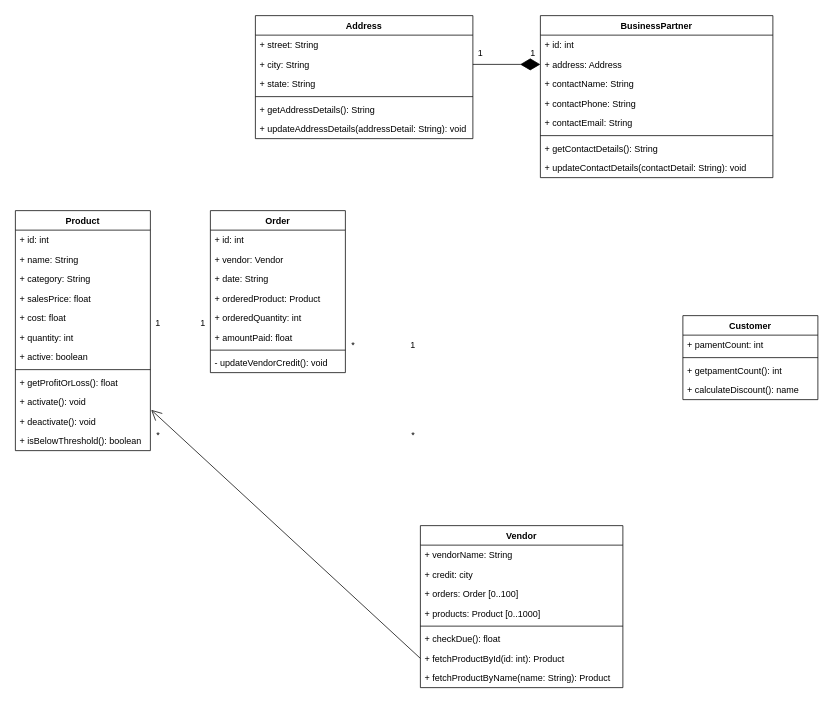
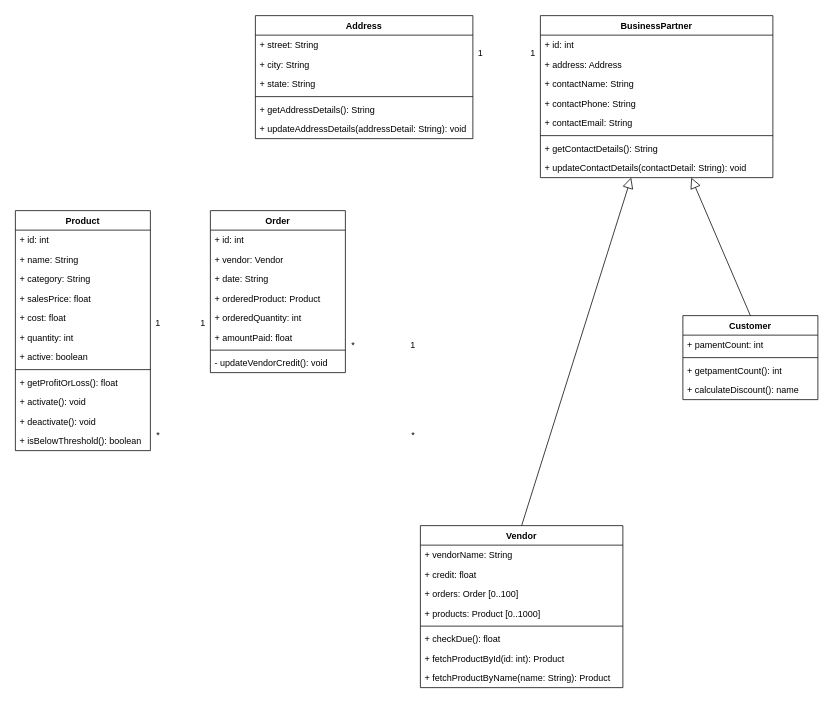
  <mxCell id="0" />
  <mxCell id="1" parent="0" />
  <mxCell id="2" value="Product" style="swimlane;fontStyle=1;align=center;verticalAlign=top;childLayout=stackLayout;horizontal=1;startSize=26;horizontalStack=0;resizeParent=1;resizeParentMax=0;resizeLast=0;collapsible=1;marginBottom=0;" parent="1" vertex="1"><mxGeometry x="20" y="280" width="180" height="320" as="geometry"><mxRectangle x="200" y="120" width="80" height="26" as="alternateBounds" /></mxGeometry></mxCell>
  <mxCell id="3" value="+ id: int" style="text;strokeColor=none;fillColor=none;align=left;verticalAlign=top;spacingLeft=4;spacingRight=4;overflow=hidden;rotatable=0;points=[[0,0.5],[1,0.5]];portConstraint=eastwest;" parent="2" vertex="1"><mxGeometry y="26" width="180" height="26" as="geometry" /></mxCell>
  <mxCell id="4" value="+ name: String" style="text;strokeColor=none;fillColor=none;align=left;verticalAlign=top;spacingLeft=4;spacingRight=4;overflow=hidden;rotatable=0;points=[[0,0.5],[1,0.5]];portConstraint=eastwest;" parent="2" vertex="1"><mxGeometry y="52" width="180" height="26" as="geometry" /></mxCell>
  <mxCell id="5" value="+ category: String" style="text;strokeColor=none;fillColor=none;align=left;verticalAlign=top;spacingLeft=4;spacingRight=4;overflow=hidden;rotatable=0;points=[[0,0.5],[1,0.5]];portConstraint=eastwest;" parent="2" vertex="1"><mxGeometry y="78" width="180" height="26" as="geometry" /></mxCell>
  <mxCell id="6" value="+ salesPrice: float" style="text;strokeColor=none;fillColor=none;align=left;verticalAlign=top;spacingLeft=4;spacingRight=4;overflow=hidden;rotatable=0;points=[[0,0.5],[1,0.5]];portConstraint=eastwest;" parent="2" vertex="1"><mxGeometry y="104" width="180" height="26" as="geometry" /></mxCell>
  <mxCell id="7" value="+ cost: float" style="text;strokeColor=none;fillColor=none;align=left;verticalAlign=top;spacingLeft=4;spacingRight=4;overflow=hidden;rotatable=0;points=[[0,0.5],[1,0.5]];portConstraint=eastwest;" parent="2" vertex="1"><mxGeometry y="130" width="180" height="26" as="geometry" /></mxCell>
  <mxCell id="8" value="+ quantity: int" style="text;strokeColor=none;fillColor=none;align=left;verticalAlign=top;spacingLeft=4;spacingRight=4;overflow=hidden;rotatable=0;points=[[0,0.5],[1,0.5]];portConstraint=eastwest;" parent="2" vertex="1"><mxGeometry y="156" width="180" height="26" as="geometry" /></mxCell>
  <mxCell id="9" value="+ active: boolean" style="text;strokeColor=none;fillColor=none;align=left;verticalAlign=top;spacingLeft=4;spacingRight=4;overflow=hidden;rotatable=0;points=[[0,0.5],[1,0.5]];portConstraint=eastwest;" parent="2" vertex="1"><mxGeometry y="182" width="180" height="26" as="geometry" /></mxCell>
  <mxCell id="10" value="" style="line;strokeWidth=1;fillColor=none;align=left;verticalAlign=middle;spacingTop=-1;spacingLeft=3;spacingRight=3;rotatable=0;labelPosition=right;points=[];portConstraint=eastwest;" parent="2" vertex="1"><mxGeometry y="208" width="180" height="8" as="geometry" /></mxCell>
  <mxCell id="11" value="+ getProfitOrLoss(): float" style="text;strokeColor=none;fillColor=none;align=left;verticalAlign=top;spacingLeft=4;spacingRight=4;overflow=hidden;rotatable=0;points=[[0,0.5],[1,0.5]];portConstraint=eastwest;" parent="2" vertex="1"><mxGeometry y="216" width="180" height="26" as="geometry" /></mxCell>
  <mxCell id="12" value="+ activate(): void" style="text;strokeColor=none;fillColor=none;align=left;verticalAlign=top;spacingLeft=4;spacingRight=4;overflow=hidden;rotatable=0;points=[[0,0.5],[1,0.5]];portConstraint=eastwest;" parent="2" vertex="1"><mxGeometry y="242" width="180" height="26" as="geometry" /></mxCell>
  <mxCell id="13" value="+ deactivate(): void" style="text;strokeColor=none;fillColor=none;align=left;verticalAlign=top;spacingLeft=4;spacingRight=4;overflow=hidden;rotatable=0;points=[[0,0.5],[1,0.5]];portConstraint=eastwest;" parent="2" vertex="1"><mxGeometry y="268" width="180" height="26" as="geometry" /></mxCell>
  <mxCell id="14" value="+ isBelowThreshold(): boolean" style="text;strokeColor=none;fillColor=none;align=left;verticalAlign=top;spacingLeft=4;spacingRight=4;overflow=hidden;rotatable=0;points=[[0,0.5],[1,0.5]];portConstraint=eastwest;" parent="2" vertex="1"><mxGeometry y="294" width="180" height="26" as="geometry" /></mxCell>
- <mxCell id="15" value="" style="endArrow=open;endFill=1;endSize=12;html=1;exitX=0;exitY=0.5;exitDx=0;exitDy=0;entryX=1.006;entryY=-0.09;entryDx=0;entryDy=0;entryPerimeter=0;" parent="1" source="45" target="13" edge="1"><mxGeometry width="160" relative="1" as="geometry"><mxPoint x="270" y="690" as="sourcePoint" /><mxPoint x="182" y="597" as="targetPoint" /></mxGeometry></mxCell>
  <mxCell id="16" value="1" style="text;html=1;align=center;verticalAlign=middle;resizable=0;points=[];autosize=1;" parent="1" vertex="1"><mxGeometry x="200" y="420" width="20" height="20" as="geometry" /></mxCell>
  <mxCell id="17" value="1" style="text;html=1;align=center;verticalAlign=middle;resizable=0;points=[];autosize=1;" parent="1" vertex="1"><mxGeometry x="260" y="420" width="20" height="20" as="geometry" /></mxCell>
  <mxCell id="18" value="*" style="text;html=1;align=center;verticalAlign=middle;resizable=0;points=[];autosize=1;" parent="1" vertex="1"><mxGeometry x="200" y="570" width="20" height="20" as="geometry" /></mxCell>
  <mxCell id="19" value="*" style="text;html=1;align=center;verticalAlign=middle;resizable=0;points=[];autosize=1;" parent="1" vertex="1"><mxGeometry x="540" y="570" width="20" height="20" as="geometry" /></mxCell>
  <mxCell id="20" value="*" style="text;html=1;align=center;verticalAlign=middle;resizable=0;points=[];autosize=1;" parent="1" vertex="1"><mxGeometry x="460" y="450" width="20" height="20" as="geometry" /></mxCell>
  <mxCell id="21" value="1" style="text;html=1;align=center;verticalAlign=middle;resizable=0;points=[];autosize=1;" parent="1" vertex="1"><mxGeometry x="540" y="450" width="20" height="20" as="geometry" /></mxCell>
  <mxCell id="22" value="Customer" style="swimlane;fontStyle=1;align=center;verticalAlign=top;childLayout=stackLayout;horizontal=1;startSize=26;horizontalStack=0;resizeParent=1;resizeParentMax=0;resizeLast=0;collapsible=1;marginBottom=0;" parent="1" vertex="1"><mxGeometry x="910" y="420" width="180" height="112" as="geometry"><mxRectangle x="200" y="120" width="80" height="26" as="alternateBounds" /></mxGeometry></mxCell>
  <mxCell id="23" value="+ pamentCount: int" style="text;strokeColor=none;fillColor=none;align=left;verticalAlign=top;spacingLeft=4;spacingRight=4;overflow=hidden;rotatable=0;points=[[0,0.5],[1,0.5]];portConstraint=eastwest;" parent="22" vertex="1"><mxGeometry y="26" width="180" height="26" as="geometry" /></mxCell>
  <mxCell id="24" value="" style="line;strokeWidth=1;fillColor=none;align=left;verticalAlign=middle;spacingTop=-1;spacingLeft=3;spacingRight=3;rotatable=0;labelPosition=right;points=[];portConstraint=eastwest;" parent="22" vertex="1"><mxGeometry y="52" width="180" height="8" as="geometry" /></mxCell>
  <mxCell id="25" value="+ getpamentCount(): int" style="text;strokeColor=none;fillColor=none;align=left;verticalAlign=top;spacingLeft=4;spacingRight=4;overflow=hidden;rotatable=0;points=[[0,0.5],[1,0.5]];portConstraint=eastwest;" parent="22" vertex="1"><mxGeometry y="60" width="180" height="26" as="geometry" /></mxCell>
  <mxCell id="26" value="+ calculateDiscount(): name" style="text;strokeColor=none;fillColor=none;align=left;verticalAlign=top;spacingLeft=4;spacingRight=4;overflow=hidden;rotatable=0;points=[[0,0.5],[1,0.5]];portConstraint=eastwest;" parent="22" vertex="1"><mxGeometry y="86" width="180" height="26" as="geometry" /></mxCell>
  <mxCell id="27" value="BusinessPartner" style="swimlane;fontStyle=1;align=center;verticalAlign=top;childLayout=stackLayout;horizontal=1;startSize=26;horizontalStack=0;resizeParent=1;resizeParentMax=0;resizeLast=0;collapsible=1;marginBottom=0;" parent="1" vertex="1"><mxGeometry x="720" y="20" width="310" height="216" as="geometry"><mxRectangle x="200" y="120" width="80" height="26" as="alternateBounds" /></mxGeometry></mxCell>
  <mxCell id="28" value="+ id: int" style="text;strokeColor=none;fillColor=none;align=left;verticalAlign=top;spacingLeft=4;spacingRight=4;overflow=hidden;rotatable=0;points=[[0,0.5],[1,0.5]];portConstraint=eastwest;" parent="27" vertex="1"><mxGeometry y="26" width="310" height="26" as="geometry" /></mxCell>
  <mxCell id="29" value="+ address: Address" style="text;strokeColor=none;fillColor=none;align=left;verticalAlign=top;spacingLeft=4;spacingRight=4;overflow=hidden;rotatable=0;points=[[0,0.5],[1,0.5]];portConstraint=eastwest;" parent="27" vertex="1"><mxGeometry y="52" width="310" height="26" as="geometry" /></mxCell>
  <mxCell id="30" value="+ contactName: String" style="text;strokeColor=none;fillColor=none;align=left;verticalAlign=top;spacingLeft=4;spacingRight=4;overflow=hidden;rotatable=0;points=[[0,0.5],[1,0.5]];portConstraint=eastwest;" parent="27" vertex="1"><mxGeometry y="78" width="310" height="26" as="geometry" /></mxCell>
  <mxCell id="31" value="+ contactPhone: String" style="text;strokeColor=none;fillColor=none;align=left;verticalAlign=top;spacingLeft=4;spacingRight=4;overflow=hidden;rotatable=0;points=[[0,0.5],[1,0.5]];portConstraint=eastwest;" parent="27" vertex="1"><mxGeometry y="104" width="310" height="26" as="geometry" /></mxCell>
  <mxCell id="32" value="+ contactEmail: String" style="text;strokeColor=none;fillColor=none;align=left;verticalAlign=top;spacingLeft=4;spacingRight=4;overflow=hidden;rotatable=0;points=[[0,0.5],[1,0.5]];portConstraint=eastwest;" parent="27" vertex="1"><mxGeometry y="130" width="310" height="26" as="geometry" /></mxCell>
  <mxCell id="33" value="" style="line;strokeWidth=1;fillColor=none;align=left;verticalAlign=middle;spacingTop=-1;spacingLeft=3;spacingRight=3;rotatable=0;labelPosition=right;points=[];portConstraint=eastwest;" parent="27" vertex="1"><mxGeometry y="156" width="310" height="8" as="geometry" /></mxCell>
  <mxCell id="34" value="+ getContactDetails(): String" style="text;strokeColor=none;fillColor=none;align=left;verticalAlign=top;spacingLeft=4;spacingRight=4;overflow=hidden;rotatable=0;points=[[0,0.5],[1,0.5]];portConstraint=eastwest;" parent="27" vertex="1"><mxGeometry y="164" width="310" height="26" as="geometry" /></mxCell>
  <mxCell id="35" value="+ updateContactDetails(contactDetail: String): void" style="text;strokeColor=none;fillColor=none;align=left;verticalAlign=top;spacingLeft=4;spacingRight=4;overflow=hidden;rotatable=0;points=[[0,0.5],[1,0.5]];portConstraint=eastwest;" parent="27" vertex="1"><mxGeometry y="190" width="310" height="26" as="geometry" /></mxCell>
+ <mxCell id="36" value="" style="edgeStyle=none;html=1;endSize=12;endArrow=block;endFill=0;exitX=0.5;exitY=0;exitDx=0;exitDy=0;" parent="1" source="38" target="27" edge="1"><mxGeometry width="160" relative="1" as="geometry"><mxPoint x="510" y="260" as="sourcePoint" /><mxPoint x="670" y="260" as="targetPoint" /></mxGeometry></mxCell>
+ <mxCell id="37" value="" style="edgeStyle=none;html=1;endSize=12;endArrow=block;endFill=0;exitX=0.5;exitY=0;exitDx=0;exitDy=0;" parent="1" source="22" target="27" edge="1"><mxGeometry width="160" relative="1" as="geometry"><mxPoint x="685" y="430" as="sourcePoint" /><mxPoint x="857.043" y="350" as="targetPoint" /></mxGeometry></mxCell>
  <mxCell id="38" value="Vendor" style="swimlane;fontStyle=1;align=center;verticalAlign=top;childLayout=stackLayout;horizontal=1;startSize=26;horizontalStack=0;resizeParent=1;resizeParentMax=0;resizeLast=0;collapsible=1;marginBottom=0;" parent="1" vertex="1"><mxGeometry x="560" y="700" width="270" height="216" as="geometry"><mxRectangle x="200" y="120" width="80" height="26" as="alternateBounds" /></mxGeometry></mxCell>
  <mxCell id="39" value="+ vendorName: String" style="text;strokeColor=none;fillColor=none;align=left;verticalAlign=top;spacingLeft=4;spacingRight=4;overflow=hidden;rotatable=0;points=[[0,0.5],[1,0.5]];portConstraint=eastwest;" parent="38" vertex="1"><mxGeometry y="26" width="270" height="26" as="geometry" /></mxCell>
- <mxCell id="40" value="+ credit: city" style="text;strokeColor=none;fillColor=none;align=left;verticalAlign=top;spacingLeft=4;spacingRight=4;overflow=hidden;rotatable=0;points=[[0,0.5],[1,0.5]];portConstraint=eastwest;" parent="38" vertex="1"><mxGeometry y="52" width="270" height="26" as="geometry" /></mxCell>
+ <mxCell id="40" value="+ credit: float" style="text;strokeColor=none;fillColor=none;align=left;verticalAlign=top;spacingLeft=4;spacingRight=4;overflow=hidden;rotatable=0;points=[[0,0.5],[1,0.5]];portConstraint=eastwest;" parent="38" vertex="1"><mxGeometry y="52" width="270" height="26" as="geometry" /></mxCell>
  <mxCell id="41" value="+ orders: Order [0..100]" style="text;strokeColor=none;fillColor=none;align=left;verticalAlign=top;spacingLeft=4;spacingRight=4;overflow=hidden;rotatable=0;points=[[0,0.5],[1,0.5]];portConstraint=eastwest;" parent="38" vertex="1"><mxGeometry y="78" width="270" height="26" as="geometry" /></mxCell>
  <mxCell id="42" value="+ products: Product [0..1000]" style="text;strokeColor=none;fillColor=none;align=left;verticalAlign=top;spacingLeft=4;spacingRight=4;overflow=hidden;rotatable=0;points=[[0,0.5],[1,0.5]];portConstraint=eastwest;" parent="38" vertex="1"><mxGeometry y="104" width="270" height="26" as="geometry" /></mxCell>
  <mxCell id="43" value="" style="line;strokeWidth=1;fillColor=none;align=left;verticalAlign=middle;spacingTop=-1;spacingLeft=3;spacingRight=3;rotatable=0;labelPosition=right;points=[];portConstraint=eastwest;" parent="38" vertex="1"><mxGeometry y="130" width="270" height="8" as="geometry" /></mxCell>
  <mxCell id="44" value="+ checkDue(): float" style="text;strokeColor=none;fillColor=none;align=left;verticalAlign=top;spacingLeft=4;spacingRight=4;overflow=hidden;rotatable=0;points=[[0,0.5],[1,0.5]];portConstraint=eastwest;" parent="38" vertex="1"><mxGeometry y="138" width="270" height="26" as="geometry" /></mxCell>
  <mxCell id="45" value="+ fetchProductById(id: int): Product" style="text;strokeColor=none;fillColor=none;align=left;verticalAlign=top;spacingLeft=4;spacingRight=4;overflow=hidden;rotatable=0;points=[[0,0.5],[1,0.5]];portConstraint=eastwest;" parent="38" vertex="1"><mxGeometry y="164" width="270" height="26" as="geometry" /></mxCell>
  <mxCell id="46" value="+ fetchProductByName(name: String): Product" style="text;strokeColor=none;fillColor=none;align=left;verticalAlign=top;spacingLeft=4;spacingRight=4;overflow=hidden;rotatable=0;points=[[0,0.5],[1,0.5]];portConstraint=eastwest;" parent="38" vertex="1"><mxGeometry y="190" width="270" height="26" as="geometry" /></mxCell>
  <mxCell id="47" value="Address" style="swimlane;fontStyle=1;align=center;verticalAlign=top;childLayout=stackLayout;horizontal=1;startSize=26;horizontalStack=0;resizeParent=1;resizeParentMax=0;resizeLast=0;collapsible=1;marginBottom=0;" parent="1" vertex="1"><mxGeometry x="340" y="20" width="290" height="164" as="geometry"><mxRectangle x="200" y="120" width="80" height="26" as="alternateBounds" /></mxGeometry></mxCell>
  <mxCell id="48" value="+ street: String" style="text;strokeColor=none;fillColor=none;align=left;verticalAlign=top;spacingLeft=4;spacingRight=4;overflow=hidden;rotatable=0;points=[[0,0.5],[1,0.5]];portConstraint=eastwest;" parent="47" vertex="1"><mxGeometry y="26" width="290" height="26" as="geometry" /></mxCell>
  <mxCell id="49" value="+ city: String" style="text;strokeColor=none;fillColor=none;align=left;verticalAlign=top;spacingLeft=4;spacingRight=4;overflow=hidden;rotatable=0;points=[[0,0.5],[1,0.5]];portConstraint=eastwest;" parent="47" vertex="1"><mxGeometry y="52" width="290" height="26" as="geometry" /></mxCell>
  <mxCell id="50" value="+ state: String" style="text;strokeColor=none;fillColor=none;align=left;verticalAlign=top;spacingLeft=4;spacingRight=4;overflow=hidden;rotatable=0;points=[[0,0.5],[1,0.5]];portConstraint=eastwest;" parent="47" vertex="1"><mxGeometry y="78" width="290" height="26" as="geometry" /></mxCell>
  <mxCell id="51" value="" style="line;strokeWidth=1;fillColor=none;align=left;verticalAlign=middle;spacingTop=-1;spacingLeft=3;spacingRight=3;rotatable=0;labelPosition=right;points=[];portConstraint=eastwest;" parent="47" vertex="1"><mxGeometry y="104" width="290" height="8" as="geometry" /></mxCell>
  <mxCell id="52" value="+ getAddressDetails(): String" style="text;strokeColor=none;fillColor=none;align=left;verticalAlign=top;spacingLeft=4;spacingRight=4;overflow=hidden;rotatable=0;points=[[0,0.5],[1,0.5]];portConstraint=eastwest;" parent="47" vertex="1"><mxGeometry y="112" width="290" height="26" as="geometry" /></mxCell>
  <mxCell id="53" value="+ updateAddressDetails(addressDetail: String): void" style="text;strokeColor=none;fillColor=none;align=left;verticalAlign=top;spacingLeft=4;spacingRight=4;overflow=hidden;rotatable=0;points=[[0,0.5],[1,0.5]];portConstraint=eastwest;" parent="47" vertex="1"><mxGeometry y="138" width="290" height="26" as="geometry" /></mxCell>
- <mxCell id="54" value="" style="endArrow=diamondThin;endFill=1;endSize=24;html=1;exitX=1;exitY=0.5;exitDx=0;exitDy=0;entryX=0;entryY=0.5;entryDx=0;entryDy=0;" parent="1" source="49" target="29" edge="1"><mxGeometry width="160" relative="1" as="geometry"><mxPoint x="470" y="250" as="sourcePoint" /><mxPoint x="630" y="250" as="targetPoint" /></mxGeometry></mxCell>
  <mxCell id="55" value="1" style="text;html=1;align=center;verticalAlign=middle;resizable=0;points=[];autosize=1;" parent="1" vertex="1"><mxGeometry x="630" y="60" width="20" height="20" as="geometry" /></mxCell>
  <mxCell id="56" value="1" style="text;html=1;align=center;verticalAlign=middle;resizable=0;points=[];autosize=1;" parent="1" vertex="1"><mxGeometry x="700" y="60" width="20" height="20" as="geometry" /></mxCell>
  <mxCell id="57" value="Order" style="swimlane;fontStyle=1;align=center;verticalAlign=top;childLayout=stackLayout;horizontal=1;startSize=26;horizontalStack=0;resizeParent=1;resizeParentMax=0;resizeLast=0;collapsible=1;marginBottom=0;" parent="1" vertex="1"><mxGeometry x="280" y="280" width="180" height="216" as="geometry"><mxRectangle x="200" y="120" width="80" height="26" as="alternateBounds" /></mxGeometry></mxCell>
  <mxCell id="58" value="+ id: int" style="text;strokeColor=none;fillColor=none;align=left;verticalAlign=top;spacingLeft=4;spacingRight=4;overflow=hidden;rotatable=0;points=[[0,0.5],[1,0.5]];portConstraint=eastwest;" parent="57" vertex="1"><mxGeometry y="26" width="180" height="26" as="geometry" /></mxCell>
  <mxCell id="59" value="+ vendor: Vendor" style="text;strokeColor=none;fillColor=none;align=left;verticalAlign=top;spacingLeft=4;spacingRight=4;overflow=hidden;rotatable=0;points=[[0,0.5],[1,0.5]];portConstraint=eastwest;" parent="57" vertex="1"><mxGeometry y="52" width="180" height="26" as="geometry" /></mxCell>
  <mxCell id="60" value="+ date: String" style="text;strokeColor=none;fillColor=none;align=left;verticalAlign=top;spacingLeft=4;spacingRight=4;overflow=hidden;rotatable=0;points=[[0,0.5],[1,0.5]];portConstraint=eastwest;" parent="57" vertex="1"><mxGeometry y="78" width="180" height="26" as="geometry" /></mxCell>
  <mxCell id="61" value="+ orderedProduct: Product" style="text;strokeColor=none;fillColor=none;align=left;verticalAlign=top;spacingLeft=4;spacingRight=4;overflow=hidden;rotatable=0;points=[[0,0.5],[1,0.5]];portConstraint=eastwest;" parent="57" vertex="1"><mxGeometry y="104" width="180" height="26" as="geometry" /></mxCell>
  <mxCell id="62" value="+ orderedQuantity: int" style="text;strokeColor=none;fillColor=none;align=left;verticalAlign=top;spacingLeft=4;spacingRight=4;overflow=hidden;rotatable=0;points=[[0,0.5],[1,0.5]];portConstraint=eastwest;" parent="57" vertex="1"><mxGeometry y="130" width="180" height="26" as="geometry" /></mxCell>
  <mxCell id="63" value="+ amountPaid: float" style="text;strokeColor=none;fillColor=none;align=left;verticalAlign=top;spacingLeft=4;spacingRight=4;overflow=hidden;rotatable=0;points=[[0,0.5],[1,0.5]];portConstraint=eastwest;" parent="57" vertex="1"><mxGeometry y="156" width="180" height="26" as="geometry" /></mxCell>
  <mxCell id="64" value="" style="line;strokeWidth=1;fillColor=none;align=left;verticalAlign=middle;spacingTop=-1;spacingLeft=3;spacingRight=3;rotatable=0;labelPosition=right;points=[];portConstraint=eastwest;" parent="57" vertex="1"><mxGeometry y="182" width="180" height="8" as="geometry" /></mxCell>
  <mxCell id="65" value="- updateVendorCredit(): void" style="text;strokeColor=none;fillColor=none;align=left;verticalAlign=top;spacingLeft=4;spacingRight=4;overflow=hidden;rotatable=0;points=[[0,0.5],[1,0.5]];portConstraint=eastwest;" parent="57" vertex="1"><mxGeometry y="190" width="180" height="26" as="geometry" /></mxCell>
